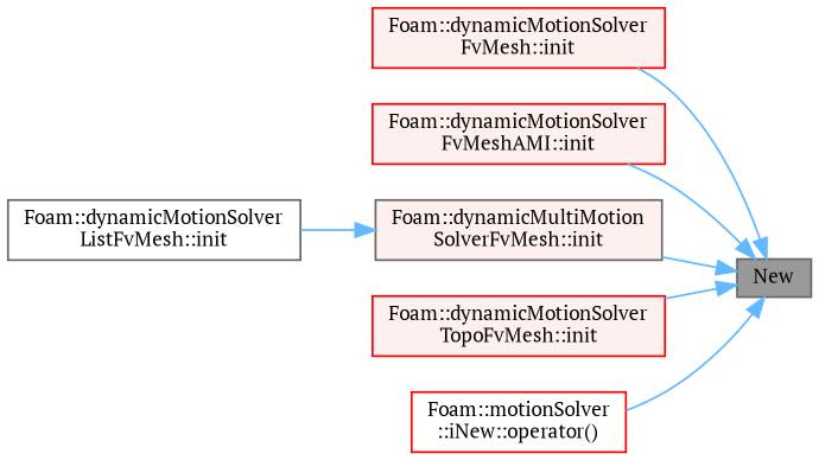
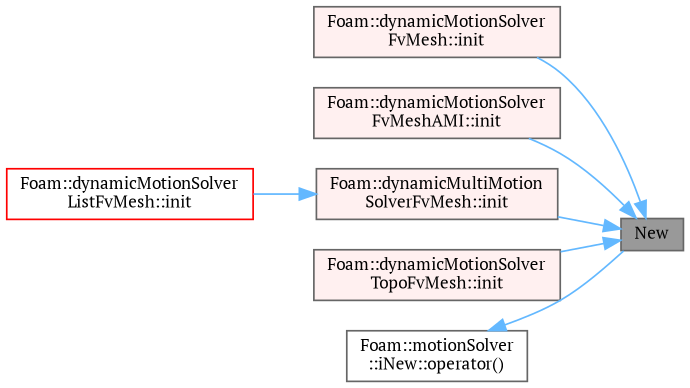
  digraph {
    fontname="PT Serif"
    rankdir=RL
    node [color=red fillcolor="#FFF0F0" fontname="PT Serif" fontsize=10 shape=box style=filled]
    edge [color=steelblue1 dir=back fontname="PT Serif" fontsize=10 labelfontname=Helvetica labelfontsize=10 style=solid]
    n1 [color=gray40 fillcolor=grey60 fontcolor=black height=0.2 label=New width=0.4]
-   n2 [height=0.2 label="Foam::dynamicMotionSolver\lFvMesh::init" width=0.4]
-   n3 [height=0.2 label="Foam::dynamicMotionSolver\lFvMeshAMI::init" width=0.4]
+   n2 [color=grey40 height=0.2 label="Foam::dynamicMotionSolver\lFvMesh::init" width=0.4]
+   n3 [color=grey40 height=0.2 label="Foam::dynamicMotionSolver\lFvMeshAMI::init" width=0.4]
    n4 [color=grey40 height=0.2 label="Foam::dynamicMultiMotion\lSolverFvMesh::init" width=0.4]
-   n5 [height=0.2 label="Foam::dynamicMotionSolver\lTopoFvMesh::init" width=0.4]
-   n6 [fillcolor=white height=0.2 label="Foam::motionSolver\l::iNew::operator()" width=0.4]
-   n7 [color=grey40 fillcolor=white height=0.2 label="Foam::dynamicMotionSolver\lListFvMesh::init" width=0.4]
+   n5 [color=grey40 height=0.2 label="Foam::dynamicMotionSolver\lTopoFvMesh::init" width=0.4]
+   n6 [color=grey40 fillcolor=white height=0.2 label="Foam::motionSolver\l::iNew::operator()" width=0.4]
+   n7 [fillcolor=white height=0.2 label="Foam::dynamicMotionSolver\lListFvMesh::init" width=0.4]
    n1 -> n2
    n1 -> n3
    n1 -> n4
    n1 -> n5
-   n1 -> n6
+   n6 -> n1
    n4 -> n7
  }
